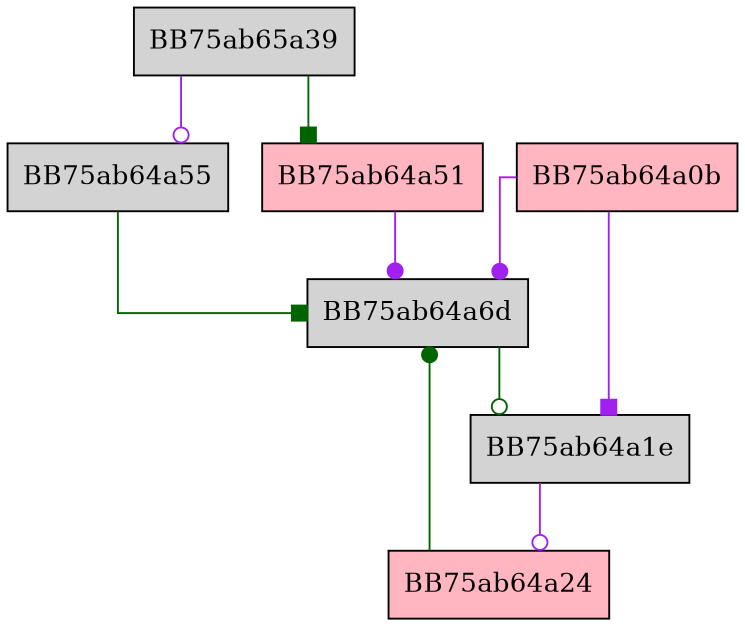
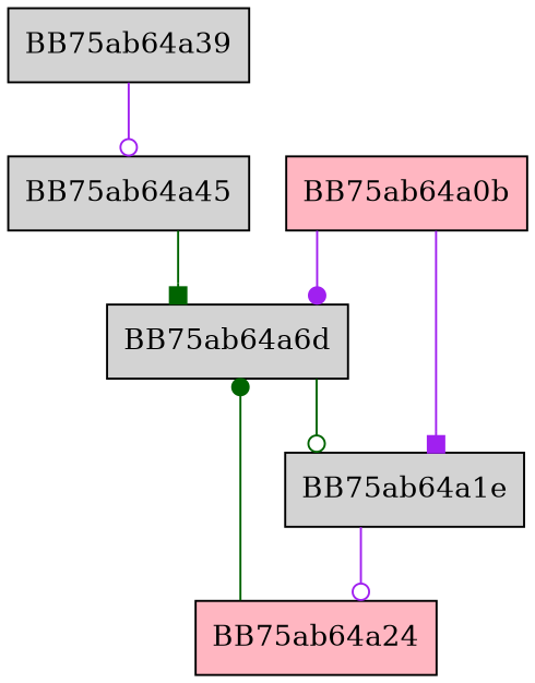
  digraph {
    splines=ortho
    node [fillcolor=lightgrey shape=box style=filled]
    edge [arrowhead=odot color=purple]
-   BB75ab64a39 [label=BB75ab65a39]
-   BB75ab64a55
-   BB75ab64a51 [fillcolor=lightpink]
+   BB75ab64a39
+   BB75ab64a55 [label=BB75ab64a45]
    BB75ab64a6d
    BB75ab64a0b [fillcolor=lightpink]
    BB75ab64a1e
    BB75ab64a24 [fillcolor=lightpink]
    BB75ab64a39 -> BB75ab64a55
-   BB75ab64a39 -> BB75ab64a51 [arrowhead=box color=darkgreen]
    BB75ab64a55 -> BB75ab64a6d [arrowhead=box color=darkgreen]
-   BB75ab64a51 -> BB75ab64a6d [arrowhead=dot]
    BB75ab64a6d -> BB75ab64a1e [color=darkgreen]
    BB75ab64a0b -> BB75ab64a6d [arrowhead=dot]
    BB75ab64a0b -> BB75ab64a1e [arrowhead=box]
    BB75ab64a1e -> BB75ab64a24
    BB75ab64a24 -> BB75ab64a6d [arrowhead=dot color=darkgreen]
  }
